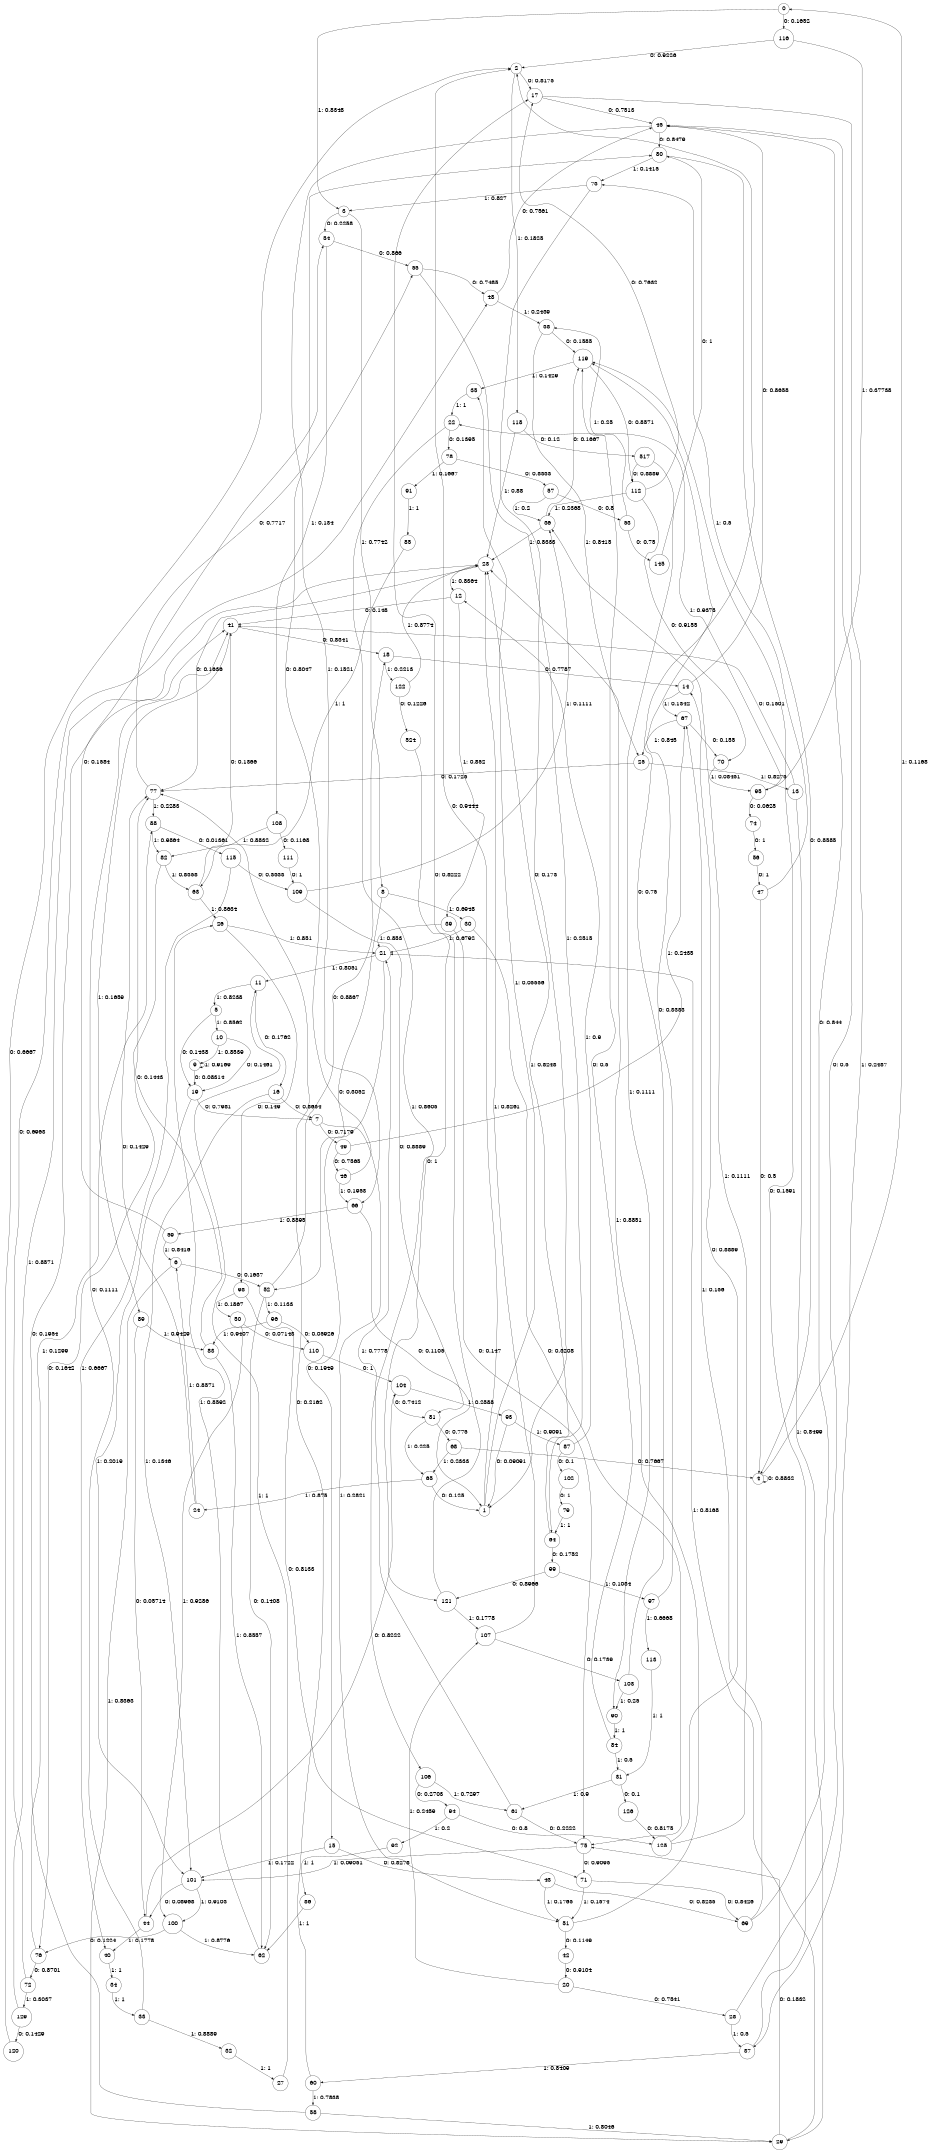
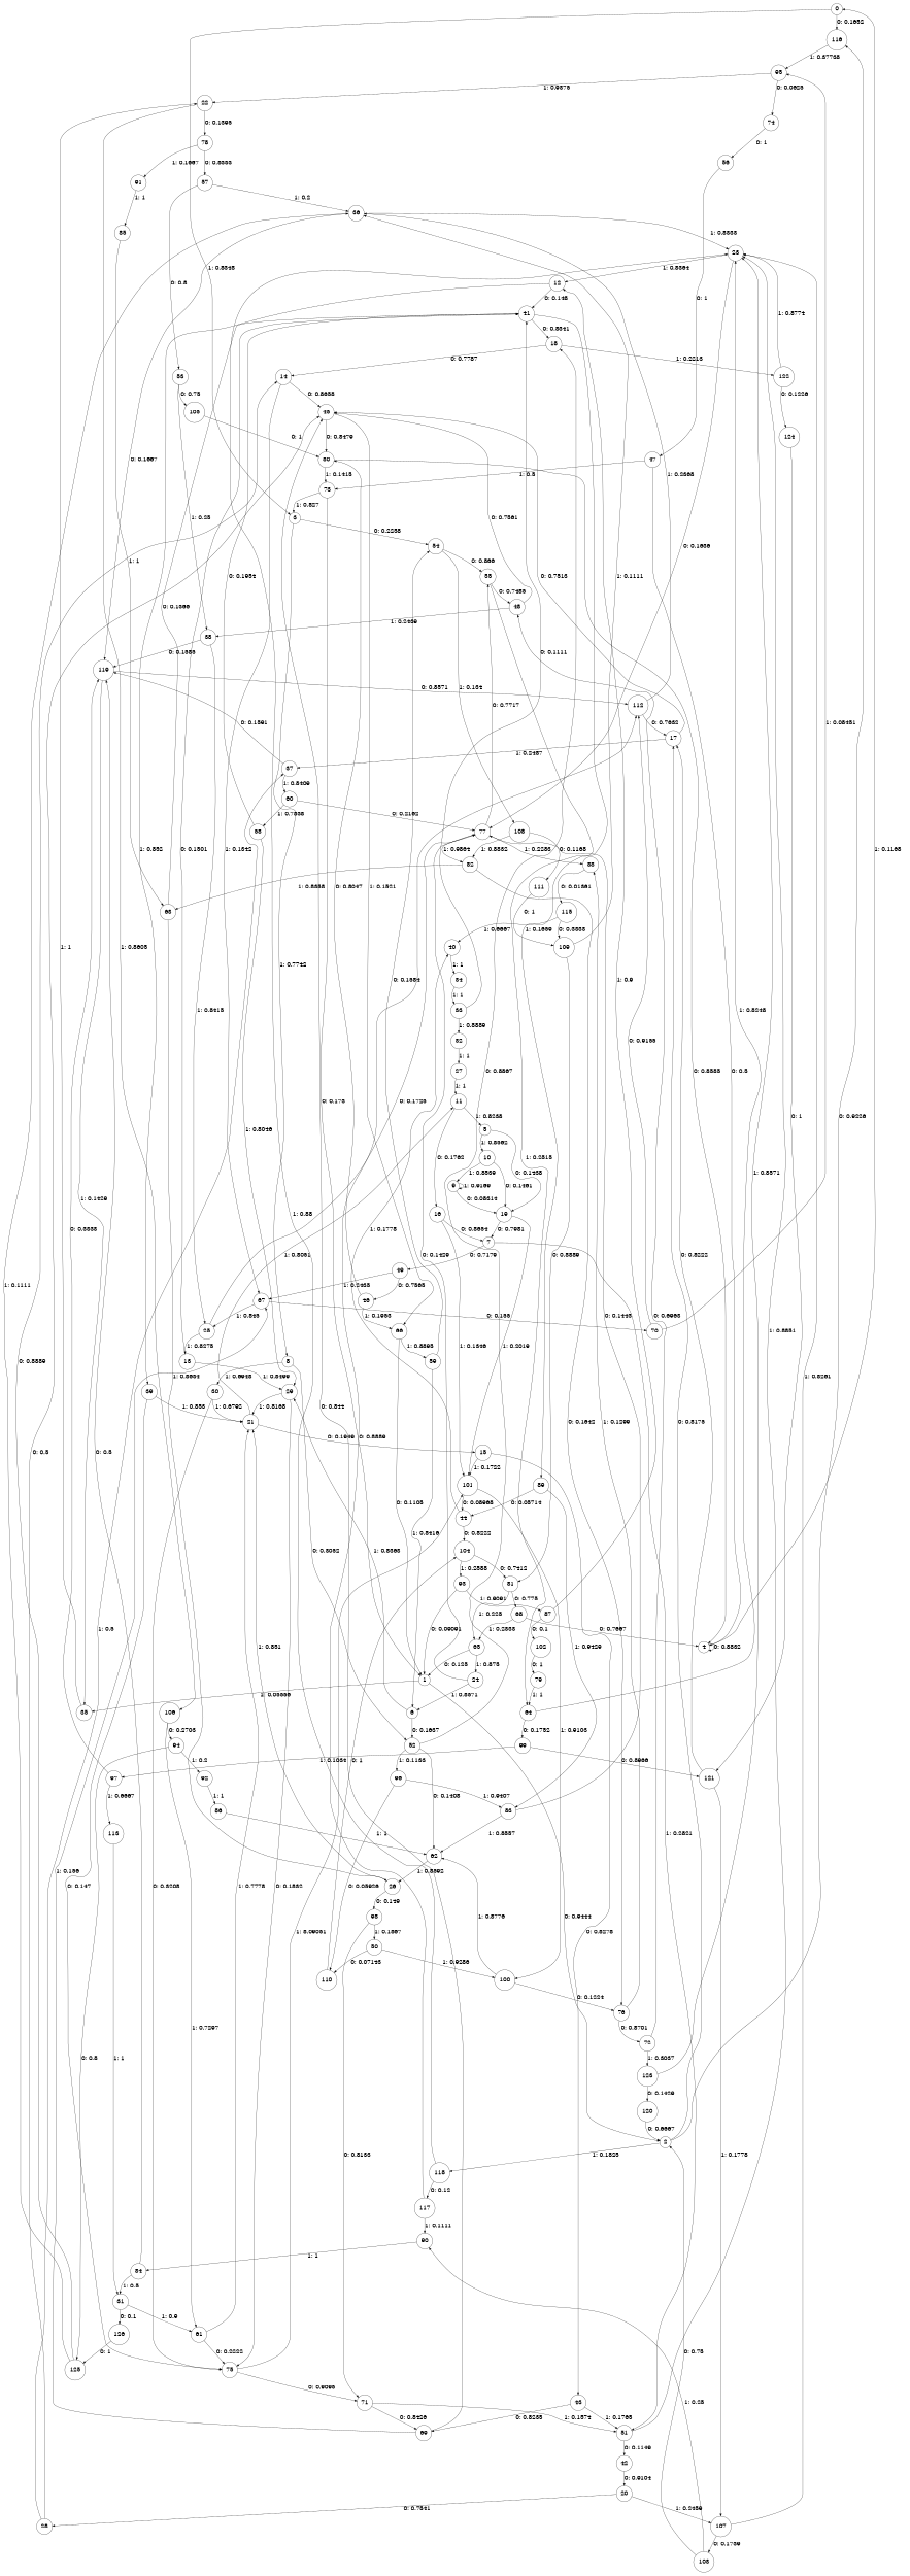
  digraph {
    node [fontsize=24 shape=circle]
    edge [fontsize=24]
    0
    116
    3
    2
    95
    54
    8
    17
    118
    22
    74
    55
    108
    52
    30
    1
    35
    45
    37
    23
-   117 [label=517]
+   117
    78
    106
    80
    66
    119
    60
    12
    77
    112
    90
    48
    64
    82
    111
    18
    96
    62
    21
    75
    4
    5
    19
    10
    7
    101
    9
    49
    51
    44
    100
    6
    29
    14
    122
    83
    110
    11
    15
    71
    67
    46
    42
    25
    70
    20
    16
    41
    39
    89
    13
    73
    59
    43
    69
    40
    104
    76
    58
-   124 [label=524]
+   124
    121
    28
    107
    103
    57
    91
    61
    94
    36
    53
    85
    125
    92
    88
    115
    24
    26
    98
    50
    27
    31
    126
    32
    33
    34
    38
    113
    81
    93
    65
    68
    87
    47
    72
-   105 [label=145]
+   105
    99
    63
    109
    97
    56
-   123 [label=129]
+   123
    120
    79
    84
    86
    102
    0 -> 116 [label="0: 0.1652   "]
    0 -> 3 [label="1: 0.8348   "]
-   116 -> 2 [label="0: 0.9226   "]
+   2 -> 116 [label="0: 0.9226   "]
    116 -> 95 [label="1: 0.37738  "]
    3 -> 54 [label="0: 0.2258   "]
    3 -> 8 [label="1: 0.7742   "]
    2 -> 17 [label="0: 0.8175   "]
    2 -> 118 [label="1: 0.1825   "]
    95 -> 22 [label="1: 0.9375   "]
    95 -> 74 [label="0: 0.0625   "]
    54 -> 55 [label="0: 0.866    "]
    54 -> 108 [label="1: 0.134    "]
    8 -> 52 [label="0: 0.3052   "]
    8 -> 30 [label="1: 0.6948   "]
    17 -> 45 [label="0: 0.7513   "]
    17 -> 37 [label="1: 0.2487   "]
    118 -> 23 [label="1: 0.88     "]
    118 -> 117 [label="0: 0.12     "]
    22 -> 78 [label="0: 0.1395   "]
    22 -> 106 [label="1: 0.8605   "]
    74 -> 56 [label="0: 1        "]
    55 -> 48 [label="0: 0.7485   "]
    55 -> 64 [label="1: 0.2515   "]
    108 -> 82 [label="1: 0.8832   "]
    108 -> 111 [label="0: 0.1168   "]
    52 -> 18 [label="0: 0.8867   "]
    52 -> 96 [label="1: 0.1133   "]
    52 -> 62 [label="0: 0.1408   "]
    30 -> 21 [label="1: 0.6792   "]
    30 -> 75 [label="0: 0.3208   "]
    1 -> 2 [label="0: 0.9444   "]
    1 -> 35 [label="1: 0.05556  "]
    35 -> 22 [label="1: 1        "]
    45 -> 80 [label="0: 0.8479   "]
    45 -> 66 [label="1: 0.1521   "]
    37 -> 119 [label="0: 0.1591   "]
    37 -> 60 [label="1: 0.8409   "]
    23 -> 12 [label="1: 0.8364   "]
    23 -> 77 [label="0: 0.1636   "]
    117 -> 112 [label="0: 0.8889   "]
    117 -> 90 [label="1: 0.1111   "]
    78 -> 57 [label="0: 0.8333   "]
    78 -> 91 [label="1: 0.1667   "]
    106 -> 61 [label="1: 0.7297   "]
    106 -> 94 [label="0: 0.2703   "]
    80 -> 4 [label="0: 0.8585   "]
    80 -> 73 [label="1: 0.1415   "]
    66 -> 1 [label="0: 0.1105   "]
    66 -> 59 [label="1: 0.8895   "]
    119 -> 35 [label="1: 0.1429   "]
    119 -> 112 [label="0: 0.8571   "]
    60 -> 77 [label="0: 0.2162   "]
    60 -> 58 [label="1: 0.7838   "]
    12 -> 41 [label="0: 0.148    "]
    12 -> 39 [label="1: 0.852    "]
    77 -> 55 [label="0: 0.7717   "]
    77 -> 88 [label="1: 0.2283   "]
    112 -> 17 [label="0: 0.7632   "]
    112 -> 36 [label="1: 0.2368   "]
    90 -> 84 [label="1: 1        "]
    48 -> 45 [label="0: 0.7561   "]
    48 -> 38 [label="1: 0.2439   "]
    64 -> 23 [label="1: 0.8248   "]
    64 -> 99 [label="0: 0.1752   "]
    82 -> 76 [label="0: 0.1642   "]
    82 -> 63 [label="1: 0.8358   "]
    111 -> 109 [label="0: 1        "]
    18 -> 14 [label="0: 0.7787   "]
    18 -> 122 [label="1: 0.2213   "]
    96 -> 83 [label="1: 0.9407   "]
    96 -> 110 [label="0: 0.05926  "]
    62 -> 26 [label="1: 0.8592   "]
    21 -> 11 [label="1: 0.8051   "]
    21 -> 15 [label="0: 0.1949   "]
-   75 -> 101 [label="1: 0.09051  "]
+   75 -> 101 [label="1: 8.09051  "]
    75 -> 71 [label="0: 0.9095   "]
    4 -> 0 [label="1: 0.1168   "]
    4 -> 4 [label="0: 0.8832   "]
    5 -> 19 [label="0: 0.1438   "]
    5 -> 10 [label="1: 0.8562   "]
    19 -> 7 [label="0: 0.7981   "]
    19 -> 101 [label="1: 0.2019   "]
    10 -> 19 [label="0: 0.1461   "]
    10 -> 9 [label="1: 0.8539   "]
    7 -> 49 [label="0: 0.7179   "]
    7 -> 51 [label="1: 0.2821   "]
    101 -> 44 [label="0: 0.08968  "]
    101 -> 100 [label="1: 0.9103   "]
    9 -> 19 [label="0: 0.08314  "]
    9 -> 9 [label="1: 0.9169   "]
    49 -> 67 [label="1: 0.2435   "]
    49 -> 46 [label="0: 0.7565   "]
    51 -> 23 [label="1: 0.8851   "]
    51 -> 42 [label="0: 0.1149   "]
    44 -> 40 [label="1: 0.1778   "]
    44 -> 104 [label="0: 0.8222   "]
    100 -> 62 [label="1: 0.8776   "]
    100 -> 76 [label="0: 0.1224   "]
    6 -> 52 [label="0: 0.1637   "]
    6 -> 29 [label="1: 0.8363   "]
    29 -> 21 [label="1: 0.8168   "]
    29 -> 75 [label="0: 0.1832   "]
    14 -> 45 [label="0: 0.8658   "]
    14 -> 67 [label="1: 0.1342   "]
    122 -> 23 [label="1: 0.8774   "]
    122 -> 124 [label="0: 0.1226   "]
    83 -> 77 [label="0: 0.1443   "]
    83 -> 62 [label="1: 0.8557   "]
    110 -> 104 [label="0: 1        "]
    11 -> 5 [label="1: 0.8238   "]
    11 -> 16 [label="0: 0.1762   "]
    15 -> 101 [label="1: 0.1722   "]
    15 -> 43 [label="0: 0.8278   "]
    71 -> 51 [label="1: 0.1574   "]
    71 -> 69 [label="0: 0.8426   "]
    67 -> 25 [label="1: 0.845    "]
    67 -> 70 [label="0: 0.155    "]
    46 -> 80 [label="0: 0.8047   "]
    46 -> 66 [label="1: 0.1953   "]
    42 -> 20 [label="0: 0.9104   "]
    25 -> 77 [label="0: 0.1725   "]
    25 -> 13 [label="1: 0.8275   "]
    70 -> 95 [label="1: 0.08451  "]
-   112 -> 70 [label="0: 0.9155   "]
+   70 -> 112 [label="0: 0.9155   "]
    20 -> 28 [label="0: 0.7541   "]
    20 -> 107 [label="1: 0.2459   "]
    16 -> 7 [label="0: 0.8654   "]
    16 -> 101 [label="1: 0.1346   "]
    41 -> 18 [label="0: 0.8341   "]
    41 -> 89 [label="1: 0.1659   "]
    39 -> 21 [label="1: 0.853    "]
    39 -> 75 [label="0: 0.147    "]
    89 -> 44 [label="0: 0.05714  "]
    89 -> 83 [label="1: 0.9429   "]
    13 -> 29 [label="1: 0.8499   "]
    13 -> 41 [label="0: 0.1501   "]
    73 -> 3 [label="1: 0.827    "]
    73 -> 1 [label="0: 0.173    "]
    59 -> 54 [label="0: 0.1584   "]
    59 -> 6 [label="1: 0.8416   "]
    43 -> 51 [label="1: 0.1765   "]
    43 -> 69 [label="0: 0.8235   "]
    69 -> 45 [label="0: 0.844    "]
    69 -> 67 [label="1: 0.156    "]
    40 -> 34 [label="1: 1        "]
    104 -> 81 [label="0: 0.7412   "]
    104 -> 93 [label="1: 0.2588   "]
    76 -> 88 [label="1: 0.1299   "]
    76 -> 72 [label="0: 0.8701   "]
    58 -> 29 [label="1: 0.8046   "]
    58 -> 41 [label="0: 0.1954   "]
    124 -> 121 [label="0: 1        "]
    121 -> 17 [label="0: 0.8222   "]
    121 -> 107 [label="1: 0.1778   "]
    28 -> 45 [label="0: 0.5      "]
    28 -> 37 [label="1: 0.5      "]
    107 -> 23 [label="1: 0.8261   "]
    107 -> 103 [label="0: 0.1739   "]
    103 -> 2 [label="0: 0.75     "]
    103 -> 90 [label="1: 0.25     "]
    57 -> 36 [label="1: 0.2      "]
    57 -> 53 [label="0: 0.8      "]
    91 -> 85 [label="1: 1        "]
    61 -> 21 [label="1: 0.7778   "]
    61 -> 75 [label="0: 0.2222   "]
    94 -> 125 [label="0: 0.8      "]
    94 -> 92 [label="1: 0.2      "]
    36 -> 23 [label="1: 0.8333   "]
    36 -> 119 [label="0: 0.1667   "]
    53 -> 38 [label="1: 0.25     "]
    53 -> 105 [label="0: 0.75     "]
    85 -> 63 [label="1: 1        "]
    125 -> 14 [label="0: 0.8889   "]
    125 -> 36 [label="1: 0.1111   "]
    92 -> 86 [label="1: 1        "]
-   88 -> 82 [label="1: 0.9864   "]
+   77 -> 82 [label="1: 0.9864   "]
    88 -> 115 [label="0: 0.01361  "]
    115 -> 40 [label="1: 0.6667   "]
    115 -> 109 [label="0: 0.3333   "]
    24 -> 77 [label="0: 0.1429   "]
    24 -> 6 [label="1: 0.8571   "]
    26 -> 21 [label="1: 0.851    "]
    26 -> 98 [label="0: 0.149    "]
    98 -> 71 [label="0: 0.8133   "]
    98 -> 50 [label="1: 0.1867   "]
    50 -> 100 [label="1: 0.9286   "]
    50 -> 110 [label="0: 0.07143  "]
    27 -> 11 [label="1: 1        "]
    31 -> 61 [label="1: 0.9      "]
    31 -> 126 [label="0: 0.1      "]
-   126 -> 125 [label="0: 0.8175   "]
+   126 -> 125 [label="0: 1        "]
    32 -> 27 [label="1: 1        "]
    33 -> 41 [label="0: 0.1111   "]
    33 -> 32 [label="1: 0.8889   "]
    34 -> 33 [label="1: 1        "]
    38 -> 119 [label="0: 0.1585   "]
    38 -> 25 [label="1: 0.8415   "]
    113 -> 31 [label="1: 1        "]
    81 -> 65 [label="1: 0.225    "]
    81 -> 68 [label="0: 0.775    "]
    93 -> 1 [label="0: 0.09091  "]
    93 -> 87 [label="1: 0.9091   "]
    65 -> 1 [label="0: 0.125    "]
    65 -> 24 [label="1: 0.875    "]
    68 -> 4 [label="0: 0.7667   "]
    68 -> 65 [label="1: 0.2333   "]
    87 -> 12 [label="1: 0.9      "]
    87 -> 102 [label="0: 0.1      "]
    47 -> 4 [label="0: 0.5      "]
    47 -> 73 [label="1: 0.5      "]
    72 -> 48 [label="0: 0.6963   "]
    72 -> 123 [label="1: 0.3037   "]
    105 -> 80 [label="0: 1        "]
    99 -> 121 [label="0: 0.8966   "]
    99 -> 97 [label="1: 0.1034   "]
    63 -> 41 [label="0: 0.1366   "]
    63 -> 26 [label="1: 0.8634   "]
    109 -> 36 [label="1: 0.1111   "]
    109 -> 81 [label="0: 0.8889   "]
    97 -> 119 [label="0: 0.3333   "]
-   97 -> 113 [label="1: 0.6668   "]
+   97 -> 113 [label="1: 0.6667   "]
    56 -> 47 [label="0: 1        "]
    123 -> 23 [label="1: 0.8571   "]
    123 -> 120 [label="0: 0.1429   "]
    120 -> 2 [label="0: 0.6667   "]
    79 -> 64 [label="1: 1        "]
    84 -> 119 [label="0: 0.5      "]
    84 -> 31 [label="1: 0.5      "]
    86 -> 62 [label="1: 1        "]
    102 -> 79 [label="0: 1        "]
  }
